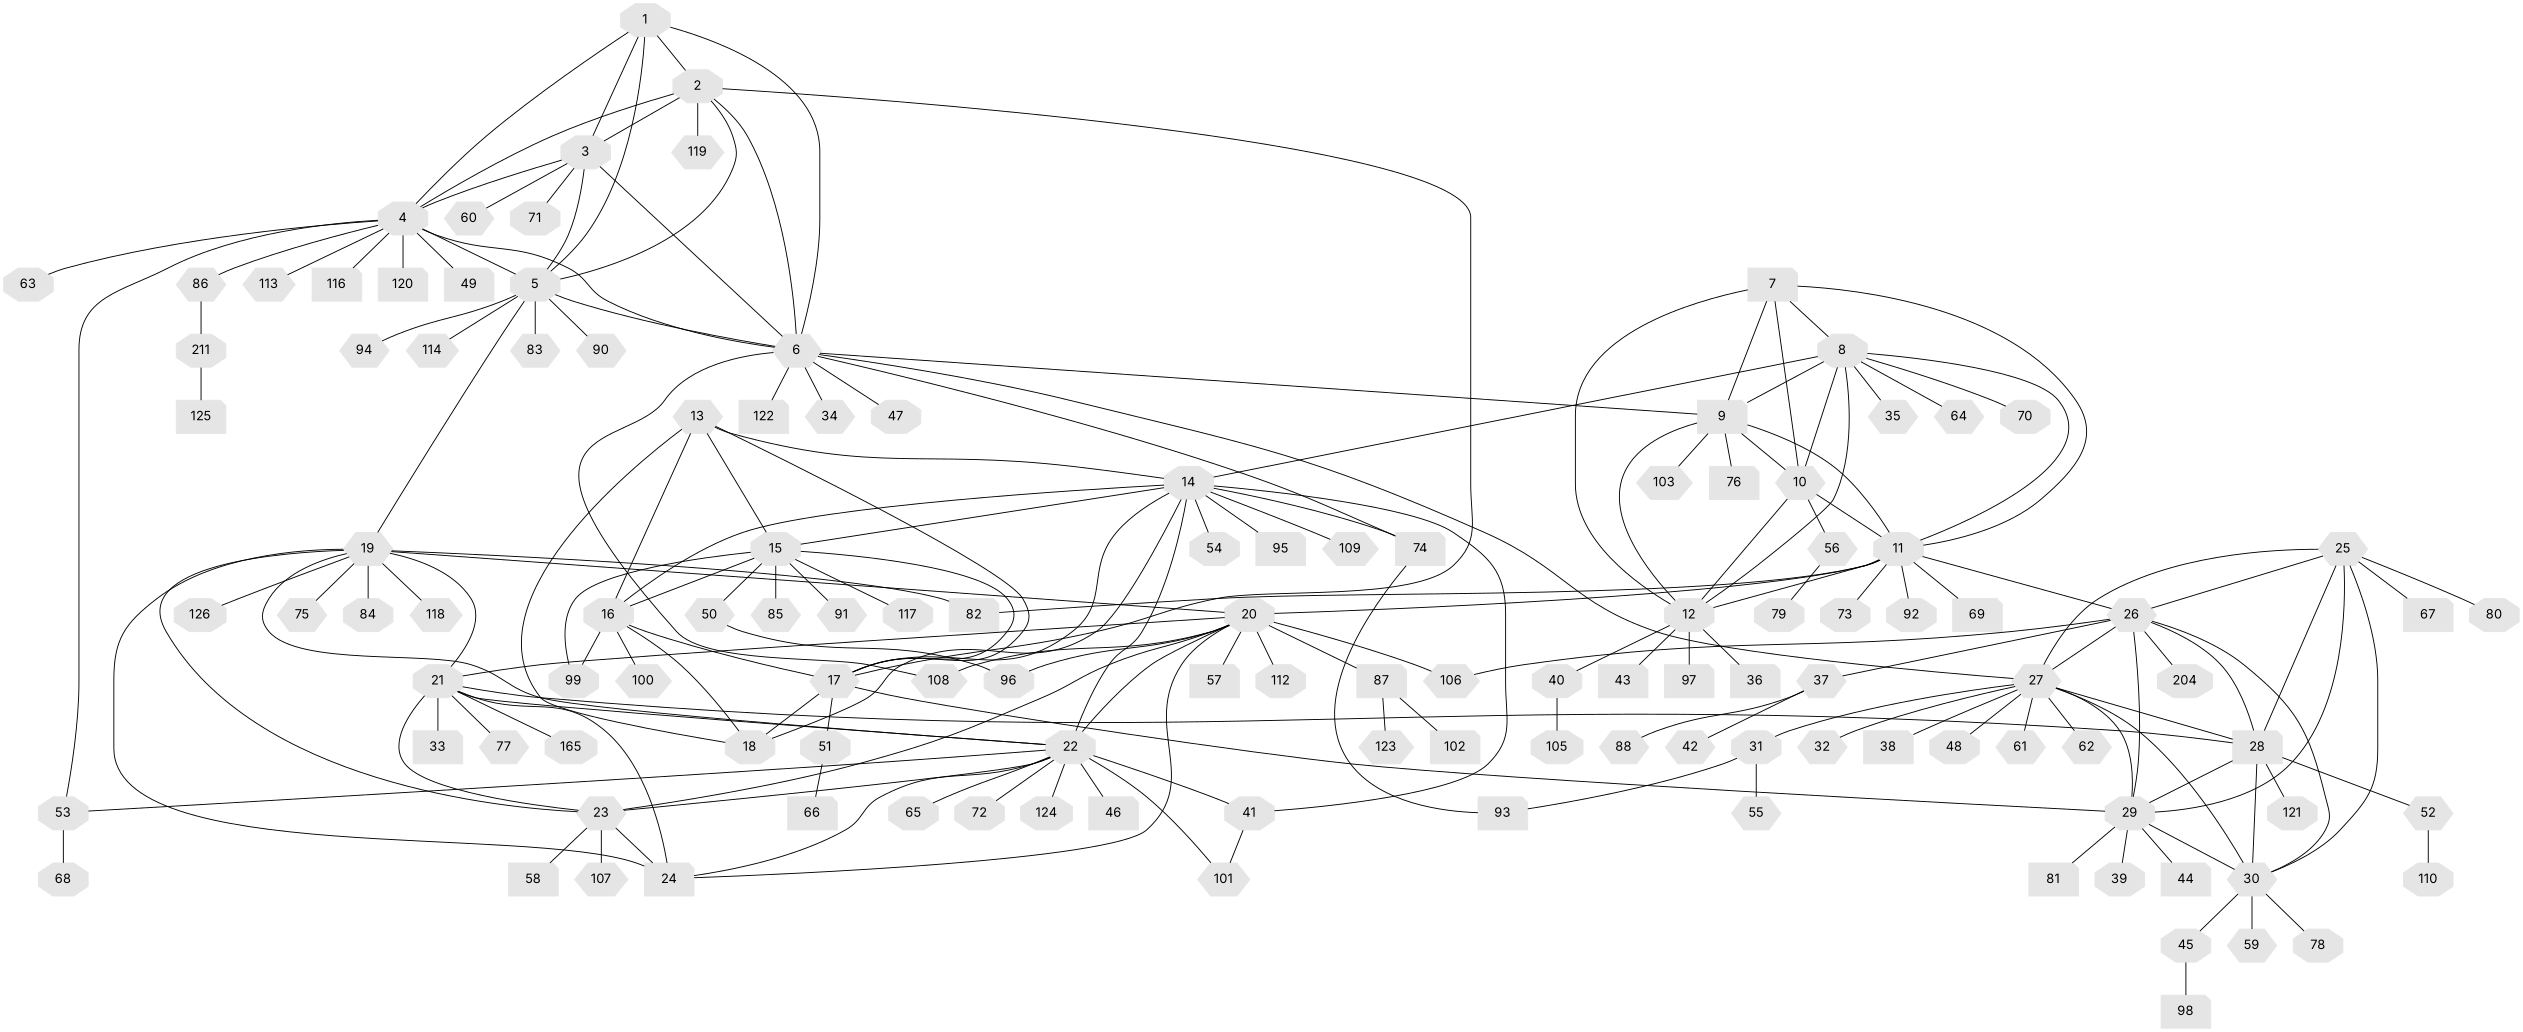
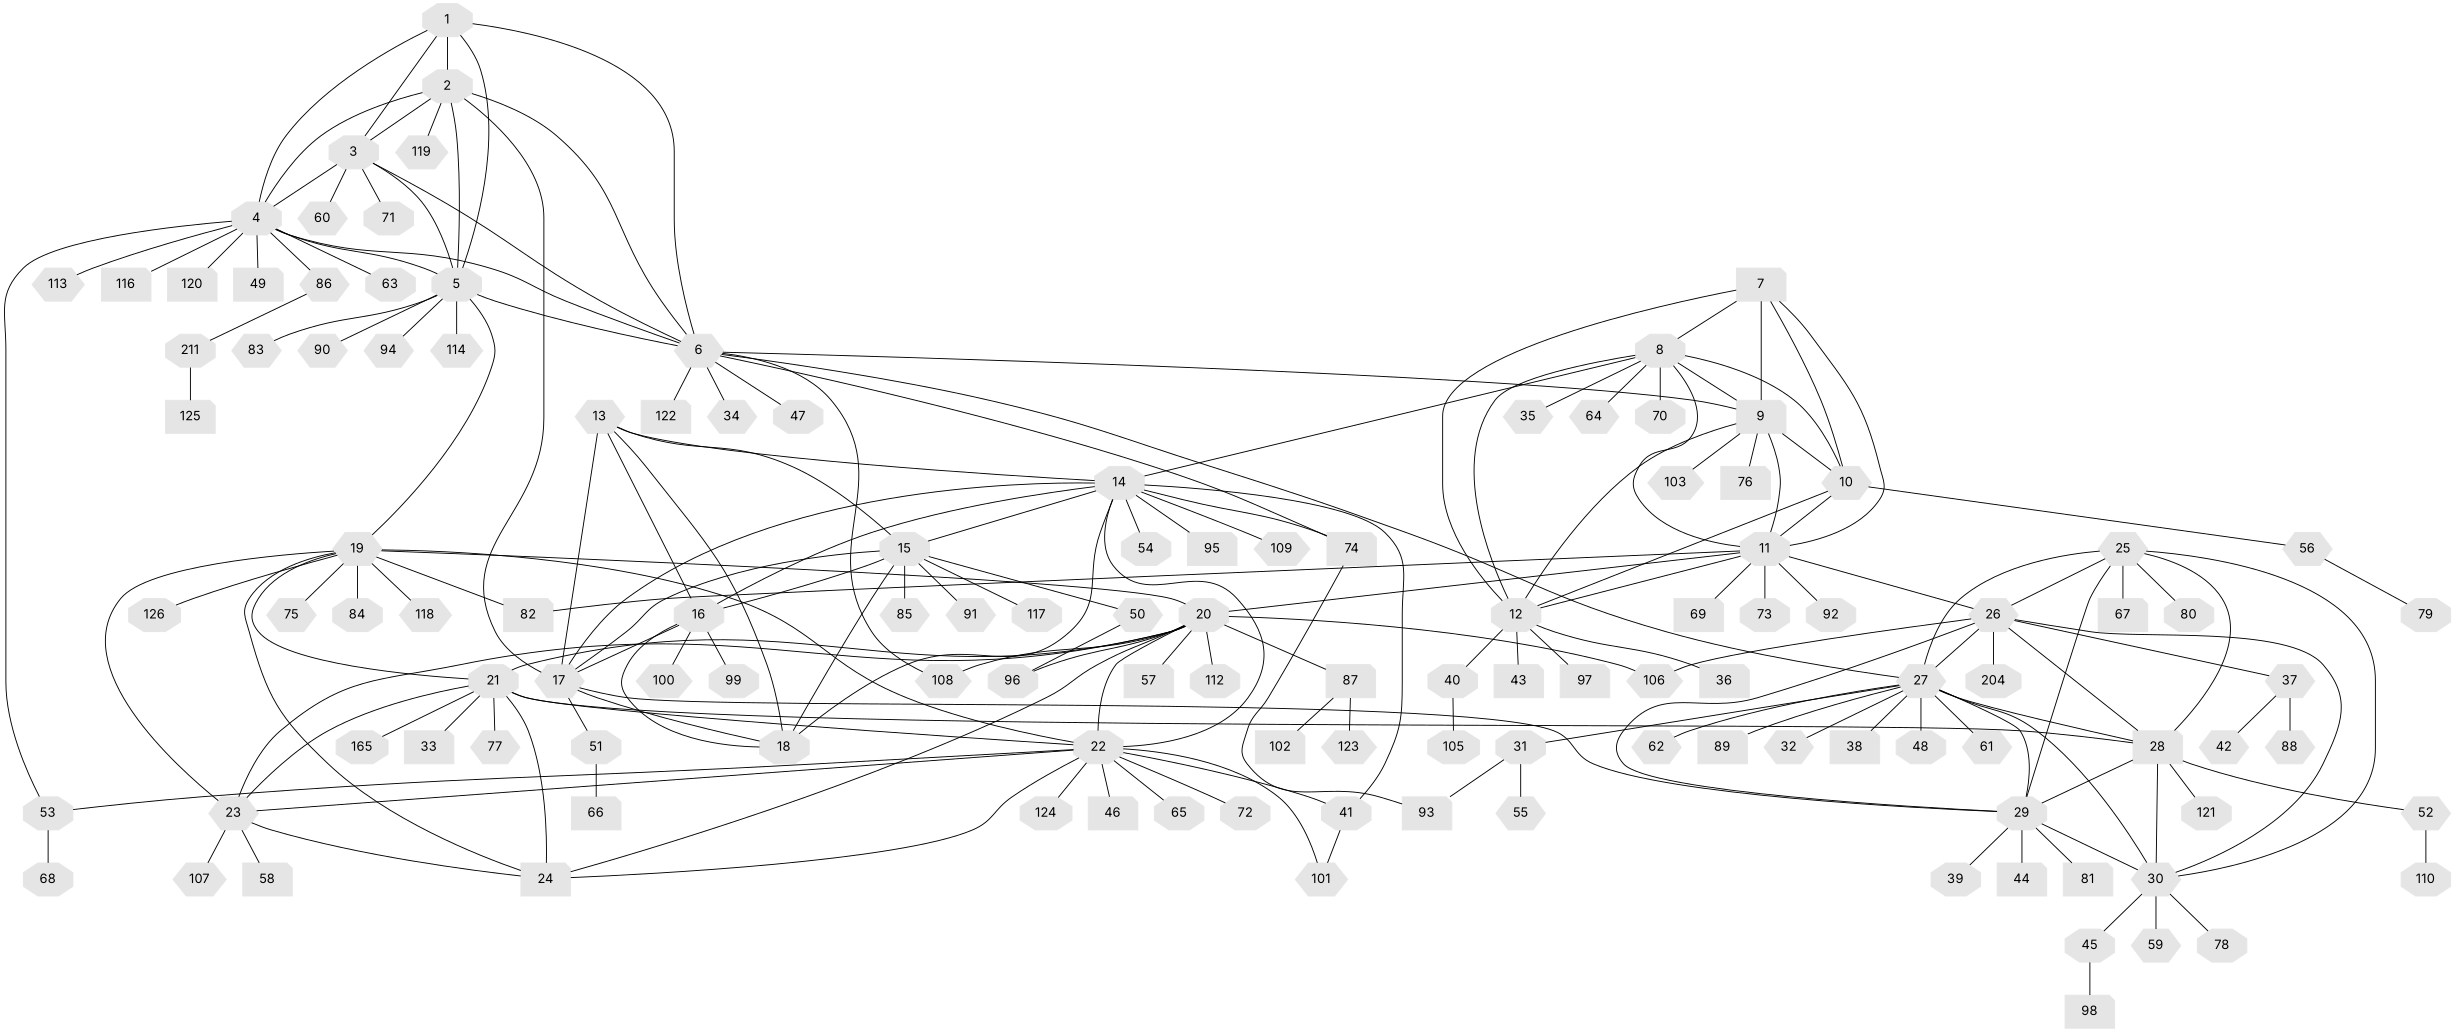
  graph {
    fontname=Inter
    node [color=gray90 fontname=Inter shape=octagon style=filled]
    edge [fontname=Inter]
    1
    2
    3
    4
    5
    6 [shape=hexagon]
    17 [shape=hexagon]
    119 [shape=hexagon]
    60 [shape=hexagon]
    71
    49 [shape=note]
    53
    63
    86 [shape=hexagon]
    113 [shape=hexagon]
    116 [shape=note]
    120 [shape=note]
    19 [shape=hexagon]
    83 [shape=hexagon]
    90 [shape=hexagon]
    94 [shape=hexagon]
    114 [shape=hexagon]
    9 [shape=note]
    27 [shape=hexagon]
    34 [shape=hexagon]
    47
    74 [shape=note]
    108 [shape=hexagon]
    122 [shape=note]
    18
    29
    51
    68
    n34 [label=211]
    20
    82 [shape=note]
    22
    21
    23 [shape=hexagon]
    24 [shape=note]
    75 [shape=hexagon]
    84
    118 [shape=hexagon]
    126
    10 [shape=hexagon]
    11
    12
    76 [shape=note]
    103 [shape=hexagon]
    28 [shape=note]
    30 [shape=hexagon]
    31
    32 [shape=hexagon]
    38 [shape=note]
    48
    61 [shape=hexagon]
    62 [shape=hexagon]
+   89 [shape=note]
    93 [shape=note]
    7 [shape=note]
    8
    14
    35 [shape=hexagon]
    64 [shape=hexagon]
    70
    56 [shape=hexagon]
    26 [shape=hexagon]
    69 [shape=note]
    73
    92
    36 [shape=note]
    40
    43 [shape=note]
    97 [shape=note]
    15
    16
    41
    54
    95 [shape=note]
    109 [shape=hexagon]
    79
    57 [shape=note]
    87 [shape=note]
    96
    106 [shape=hexagon]
    112
    37 [shape=hexagon]
    n88 [label=204]
    105
    13 [shape=hexagon]
    50 [shape=hexagon]
    85 [shape=hexagon]
    91 [shape=hexagon]
    117
    99
    100 [shape=hexagon]
    46 [shape=note]
    65
    72
    101 [shape=hexagon]
    124
    39
    44 [shape=note]
    81 [shape=note]
    66 [shape=note]
    33 [shape=note]
    77 [shape=hexagon]
    n108 [label=165]
    58 [shape=note]
    107 [shape=hexagon]
    102 [shape=note]
    123 [shape=hexagon]
    52 [shape=hexagon]
    121
    25 [shape=hexagon]
    67 [shape=note]
    80
    45
    59 [shape=hexagon]
    78
    42 [shape=hexagon]
    88 [shape=hexagon]
    55 [shape=hexagon]
    110
    98 [shape=note]
    125 [shape=note]
    1 -- 2
    1 -- 3
    1 -- 4
    1 -- 5
    1 -- 6
    2 -- 3
    2 -- 4
    2 -- 5
    2 -- 6
    2 -- 17
    2 -- 119
    3 -- 4
    3 -- 5
    3 -- 6
    3 -- 60
    3 -- 71
    4 -- 5
    4 -- 6
    4 -- 49
    4 -- 53
    4 -- 63
    4 -- 86
    4 -- 113
    4 -- 116
    4 -- 120
    5 -- 6
    5 -- 19
    5 -- 83
    5 -- 90
    5 -- 94
    5 -- 114
    6 -- 9
    6 -- 27
    6 -- 34
    6 -- 47
    6 -- 74
    6 -- 108
    6 -- 122
    17 -- 18
    17 -- 29
    17 -- 51
    53 -- 68
    86 -- n34
    19 -- 20
    19 -- 82
    19 -- 22
    19 -- 21
    19 -- 23
    19 -- 24
    19 -- 75
    19 -- 84
    19 -- 118
    19 -- 126
    9 -- 10
    9 -- 11
    9 -- 12
    9 -- 76
    9 -- 103
    27 -- 29
    27 -- 28
    27 -- 30
    27 -- 31
    27 -- 32
    27 -- 38
    27 -- 48
    27 -- 61
    27 -- 62
+   27 -- 89
    74 -- 93
    29 -- 30
    29 -- 39
    29 -- 44
    29 -- 81
    51 -- 66
    n34 -- 125
    20 -- 108
    20 -- 22
    20 -- 21
    20 -- 23
    20 -- 24
    20 -- 57
    20 -- 87
    20 -- 96
    20 -- 106
    20 -- 112
    22 -- 53
    22 -- 23
    22 -- 24
    22 -- 41
    22 -- 46
    22 -- 65
    22 -- 72
    22 -- 101
    22 -- 124
    21 -- 22
    21 -- 23
    21 -- 24
    21 -- 28
    21 -- 33
    21 -- 77
    21 -- n108
    23 -- 24
    23 -- 58
    23 -- 107
    10 -- 11
    10 -- 12
    10 -- 56
    11 -- 20
    11 -- 82
    11 -- 12
    11 -- 26
    11 -- 69
    11 -- 73
    11 -- 92
    12 -- 36
    12 -- 40
    12 -- 43
    12 -- 97
    28 -- 29
    28 -- 30
    28 -- 52
    28 -- 121
    30 -- 45
    30 -- 59
    30 -- 78
    31 -- 93
    31 -- 55
    7 -- 9
    7 -- 10
    7 -- 11
    7 -- 12
    7 -- 8
    8 -- 9
    8 -- 10
    8 -- 11
    8 -- 12
    8 -- 14
    8 -- 35
    8 -- 64
    8 -- 70
    14 -- 17
    14 -- 74
    14 -- 18
    14 -- 22
    14 -- 15
    14 -- 16
    14 -- 41
    14 -- 54
    14 -- 95
    14 -- 109
    56 -- 79
    26 -- 27
    26 -- 29
    26 -- 28
    26 -- 30
    26 -- 106
    26 -- 37
    26 -- n88
    40 -- 105
    15 -- 17
-   15 -- 99
+   15 -- 18
    15 -- 16
    15 -- 50
    15 -- 85
    15 -- 91
    15 -- 117
    16 -- 17
    16 -- 18
    16 -- 99
    16 -- 100
    41 -- 101
    87 -- 102
    87 -- 123
    37 -- 42
    37 -- 88
    13 -- 17
    13 -- 18
    13 -- 14
    13 -- 15
    13 -- 16
    50 -- 96
    52 -- 110
    25 -- 27
    25 -- 29
    25 -- 28
    25 -- 30
    25 -- 26
    25 -- 67
    25 -- 80
    45 -- 98
  }
